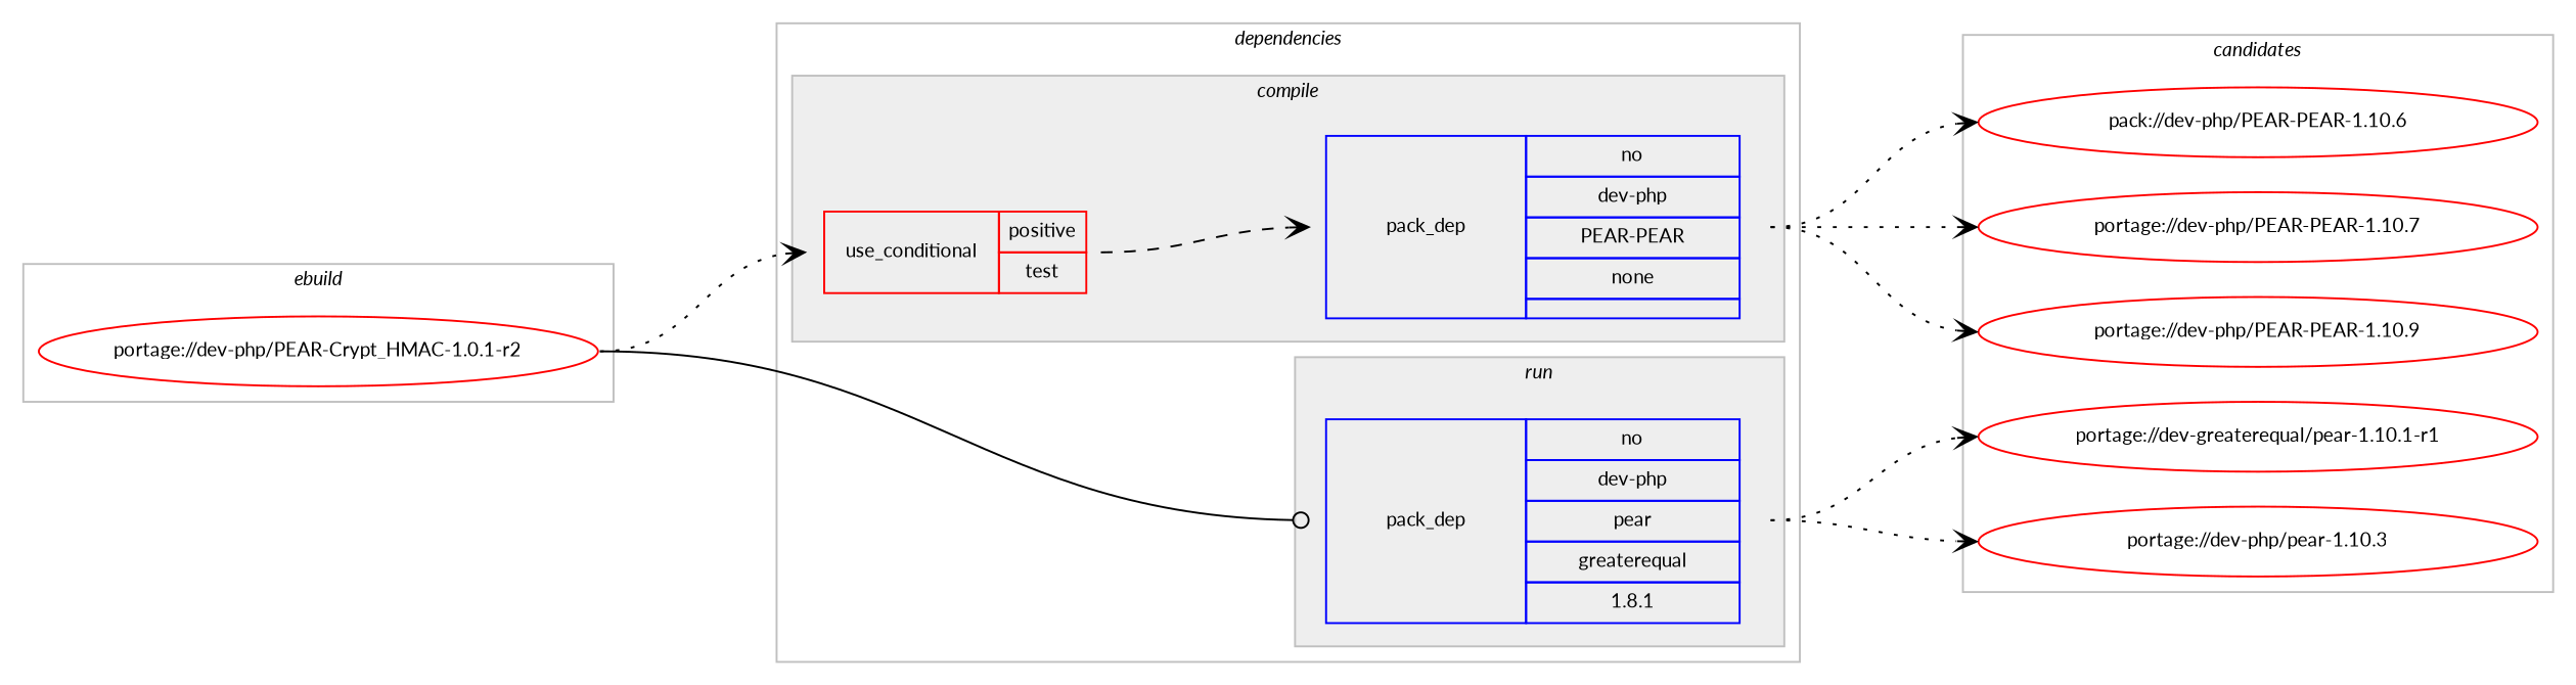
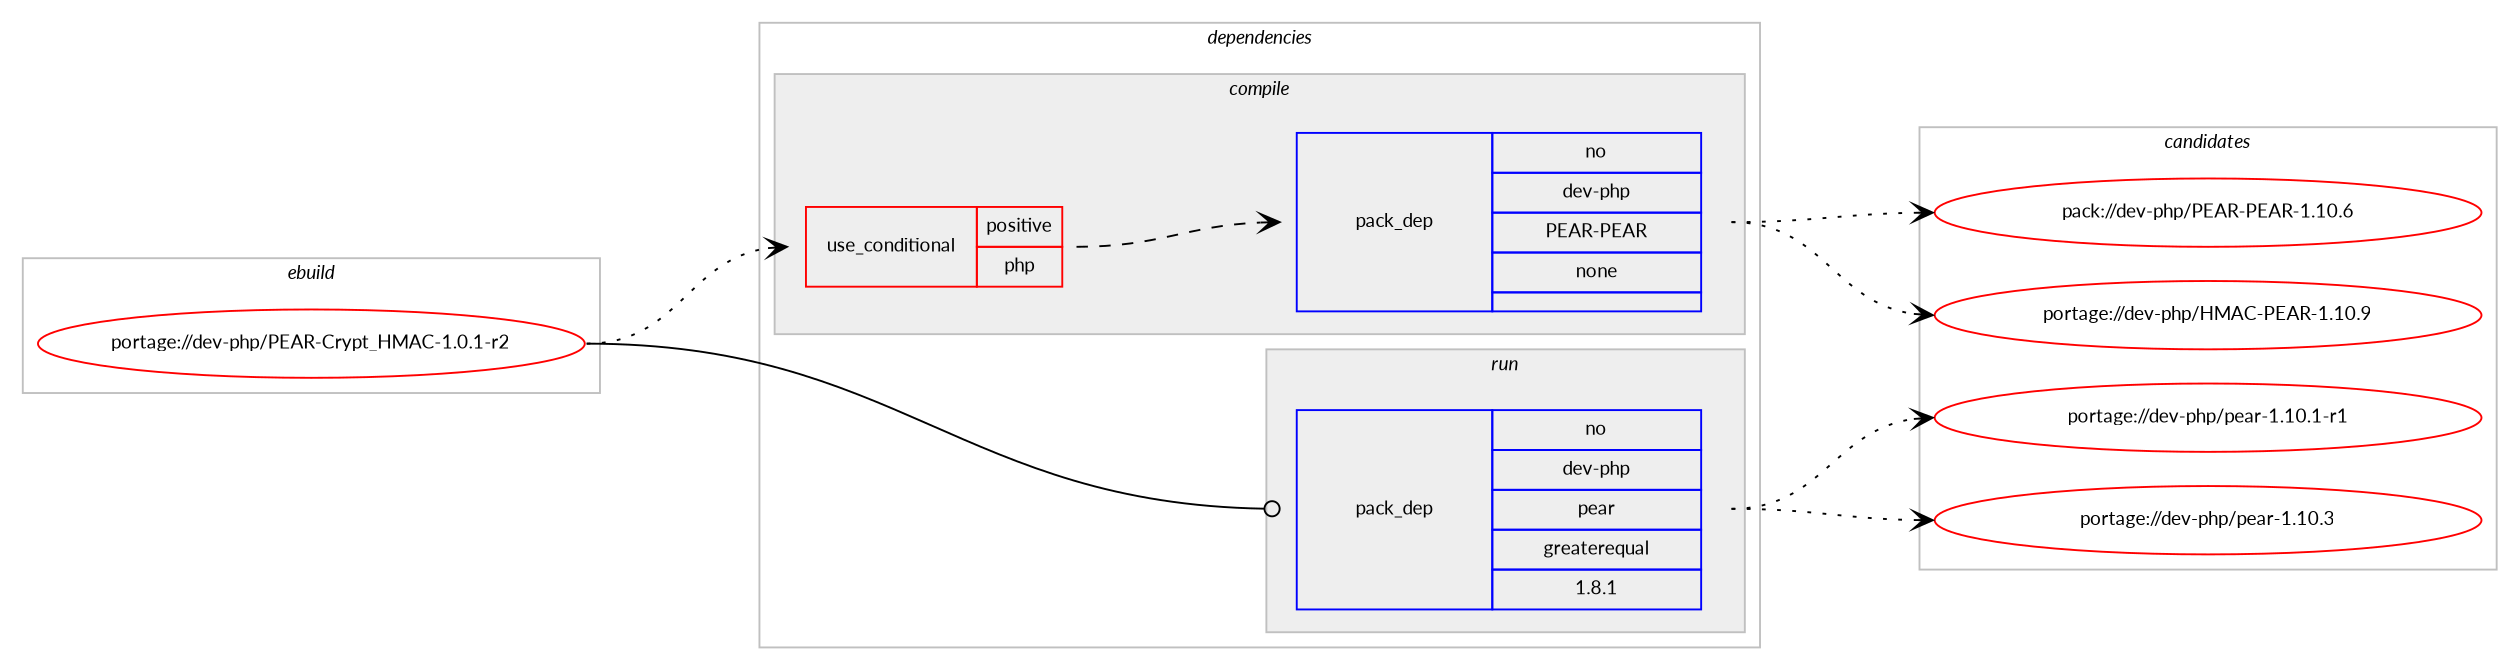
  digraph {
    compound=true
    concentrate=true
    fontname=Lato
    fontsize=10
    newrank=true
    rankdir=LR
    ranksep=1.5
    node [color=red fontname=Lato fontsize=10]
    edge [arrowhead=vee fontname=Lato headport=w style=dotted tailport=e weight=100]
    n1 [label="portage://dev-php/PEAR-Crypt_HMAC-1.0.1-r2" width=4]
    n2 [color=blue label=<<TABLE BORDER="0" CELLBORDER="1" CELLSPACING="0" CELLPADDING="4" WIDTH="220"><TR><TD ROWSPAN="6" CELLPADDING="30">pack_dep</TD></TR><TR><TD WIDTH="110">no</TD></TR><TR><TD>dev-php</TD></TR><TR><TD>PEAR-PEAR</TD></TR><TR><TD>none</TD></TR><TR><TD></TD></TR></TABLE>> shape=none]
-   n3 [label=<<TABLE BORDER="0" CELLBORDER="1" CELLSPACING="0" CELLPADDING="4"><TR><TD ROWSPAN="3" CELLPADDING="10">use_conditional</TD></TR><TR><TD>positive</TD></TR><TR><TD>test</TD></TR></TABLE>> shape=none]
+   n3 [label=<<TABLE BORDER="0" CELLBORDER="1" CELLSPACING="0" CELLPADDING="4"><TR><TD ROWSPAN="3" CELLPADDING="10">use_conditional</TD></TR><TR><TD>positive</TD></TR><TR><TD>php</TD></TR></TABLE>> shape=none]
    n4 [color=blue label=<<TABLE BORDER="0" CELLBORDER="1" CELLSPACING="0" CELLPADDING="4" WIDTH="220"><TR><TD ROWSPAN="6" CELLPADDING="30">pack_dep</TD></TR><TR><TD WIDTH="110">no</TD></TR><TR><TD>dev-php</TD></TR><TR><TD>pear</TD></TR><TR><TD>greaterequal</TD></TR><TR><TD>1.8.1</TD></TR></TABLE>> shape=none]
    n5 [label="pack://dev-php/PEAR-PEAR-1.10.6" width=4]
-   n6 [label="portage://dev-php/PEAR-PEAR-1.10.7" width=4]
-   n7 [label="portage://dev-php/PEAR-PEAR-1.10.9" width=4]
-   n8 [label="portage://dev-greaterequal/pear-1.10.1-r1" width=4]
+   n7 [label="portage://dev-php/HMAC-PEAR-1.10.9" width=4]
+   n8 [label="portage://dev-php/pear-1.10.1-r1" width=4]
    n9 [label="portage://dev-php/pear-1.10.3" width=4]
    subgraph cluster_1 {
      color=gray
      label=<<i>ebuild</i>>
      rank=same
      n1
    }
    subgraph cluster_2 {
      color=gray
      label=<<i>dependencies</i>>
      subgraph cluster_3 {
        color=gray
        fillcolor="#eeeeee"
        label=<<i>compile</i>>
        style=filled
        subgraph sub_4 {
          color=gray
          fillcolor="#eeeeee"
          label=<<i>compile</i>>
          style=filled
          n3
          subgraph sub_5 {
            color=gray
            fillcolor="#eeeeee"
            label=<<i>compile</i>>
            style=filled
            n2
          }
        }
      }
      subgraph cluster_6 {
        color=gray
        fillcolor="#eeeeee"
        label=<<i>compile and run</i>>
        style=filled
      }
      subgraph cluster_7 {
        color=gray
        fillcolor="#eeeeee"
        label=<<i>run</i>>
        style=filled
        subgraph sub_8 {
          color=gray
          fillcolor="#eeeeee"
          label=<<i>run</i>>
          style=filled
          n4
        }
      }
    }
    subgraph cluster_9 {
      color=gray
      label=<<i>candidates</i>>
      rank=same
      subgraph sub_10 {
        color=black
        label=<<i>candidates</i>>
        nodesep=1
        rank=same
        n5
-       n6
        n7
      }
      subgraph sub_11 {
        color=black
        label=<<i>candidates</i>>
        nodesep=1
        rank=same
        n8
        n9
      }
    }
    n1 -> n3 [weight=20]
    n1 -> n4 [arrowhead=odot style=solid weight=20]
    n2 -> n5
-   n2 -> n6
    n2 -> n7
    n3 -> n2 [style=dashed weight=20]
    n4 -> n8
    n4 -> n9
  }
